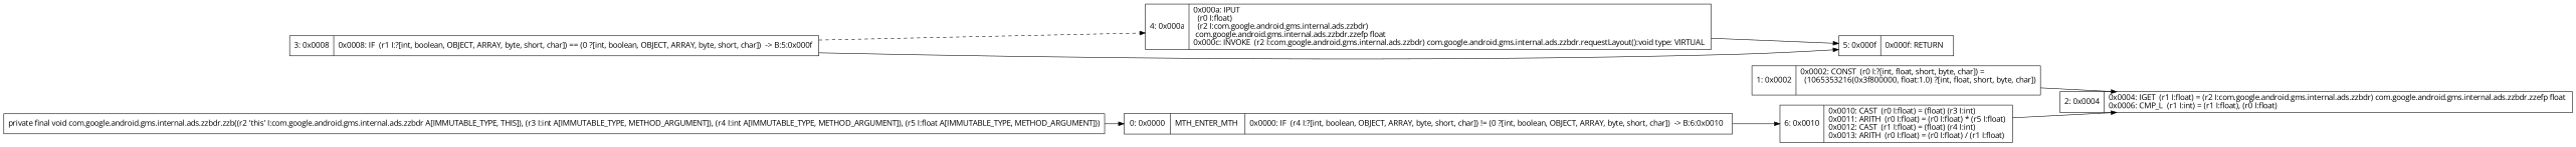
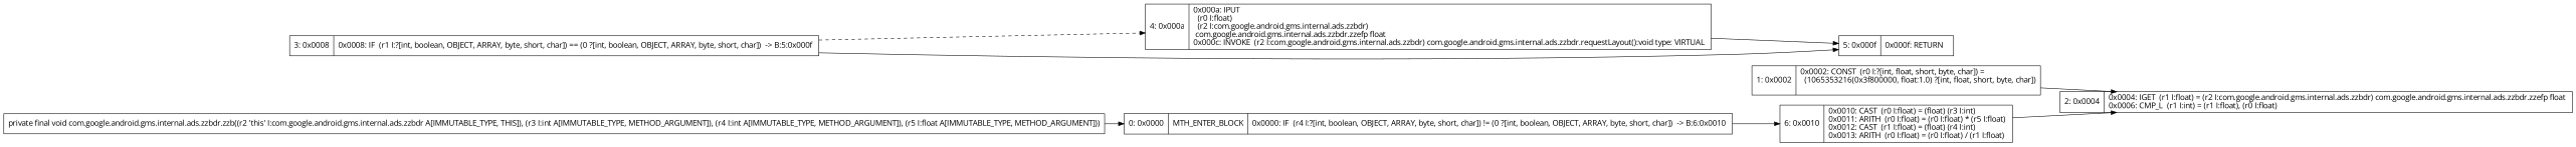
  digraph {
    fontname="Open Sans"
    rankdir=LR
    node [fontname="Open Sans" shape=record]
    edge [fontname="Open Sans"]
-   n1 [label="{0\:\ 0x0000|MTH_ENTER_MTH\l|0x0000: IF  (r4 I:?[int, boolean, OBJECT, ARRAY, byte, short, char]) != (0 ?[int, boolean, OBJECT, ARRAY, byte, short, char])  \-\> B:6:0x0010 \l}"]
+   n1 [label="{0\:\ 0x0000|MTH_ENTER_BLOCK\l|0x0000: IF  (r4 I:?[int, boolean, OBJECT, ARRAY, byte, short, char]) != (0 ?[int, boolean, OBJECT, ARRAY, byte, short, char])  \-\> B:6:0x0010 \l}"]
    n2 [label="{6\:\ 0x0010|0x0010: CAST  (r0 I:float) = (float) (r3 I:int) \l0x0011: ARITH  (r0 I:float) = (r0 I:float) * (r5 I:float) \l0x0012: CAST  (r1 I:float) = (float) (r4 I:int) \l0x0013: ARITH  (r0 I:float) = (r0 I:float) \/ (r1 I:float) \l}"]
    n3 [label="{1\:\ 0x0002|0x0002: CONST  (r0 I:?[int, float, short, byte, char]) = \l  (1065353216(0x3f800000, float:1.0) ?[int, float, short, byte, char])\l \l}"]
    n4 [label="{2\:\ 0x0004|0x0004: IGET  (r1 I:float) = (r2 I:com.google.android.gms.internal.ads.zzbdr) com.google.android.gms.internal.ads.zzbdr.zzefp float \l0x0006: CMP_L  (r1 I:int) = (r1 I:float), (r0 I:float) \l}"]
    n5 [label="{3\:\ 0x0008|0x0008: IF  (r1 I:?[int, boolean, OBJECT, ARRAY, byte, short, char]) == (0 ?[int, boolean, OBJECT, ARRAY, byte, short, char])  \-\> B:5:0x000f \l}"]
    n6 [label="{4\:\ 0x000a|0x000a: IPUT  \l  (r0 I:float)\l  (r2 I:com.google.android.gms.internal.ads.zzbdr)\l com.google.android.gms.internal.ads.zzbdr.zzefp float \l0x000c: INVOKE  (r2 I:com.google.android.gms.internal.ads.zzbdr) com.google.android.gms.internal.ads.zzbdr.requestLayout():void type: VIRTUAL \l}"]
    n7 [label="{5\:\ 0x000f|0x000f: RETURN   \l}"]
    n8 [label="{private final void com.google.android.gms.internal.ads.zzbdr.zzb((r2 'this' I:com.google.android.gms.internal.ads.zzbdr A[IMMUTABLE_TYPE, THIS]), (r3 I:int A[IMMUTABLE_TYPE, METHOD_ARGUMENT]), (r4 I:int A[IMMUTABLE_TYPE, METHOD_ARGUMENT]), (r5 I:float A[IMMUTABLE_TYPE, METHOD_ARGUMENT])) }"]
    n1 -> n2
    n2 -> n4
    n3 -> n4
    n5 -> n6 [style=dashed]
    n5 -> n7
    n6 -> n7
    n8 -> n1
  }
